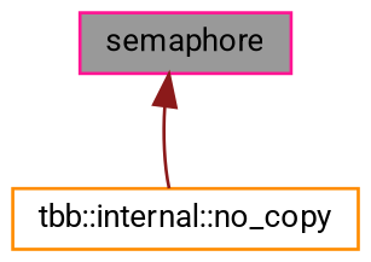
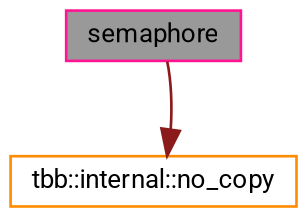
  digraph {
    fontname=Roboto
    node [fontname=Roboto fontsize=10 shape=box style=filled]
    n1 [color=deeppink fillcolor=grey60 fontcolor=black height=0.2 label=semaphore width=0.4]
    n2 [color=darkorange fillcolor=white height=0.2 label="tbb::internal::no_copy" width=0.4]
-   n1 -> n2 [color=firebrick4 dir=back fontname=Roboto fontsize=10 labelfontname=Helvetica labelfontsize=10 style=solid]
+   n2 -> n1 [color=firebrick4 dir=back fontname=Roboto fontsize=10 labelfontname=Helvetica labelfontsize=10 style=solid]
  }
